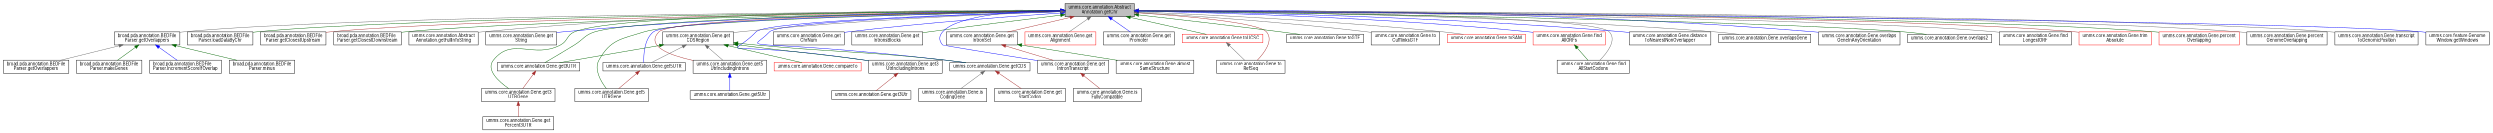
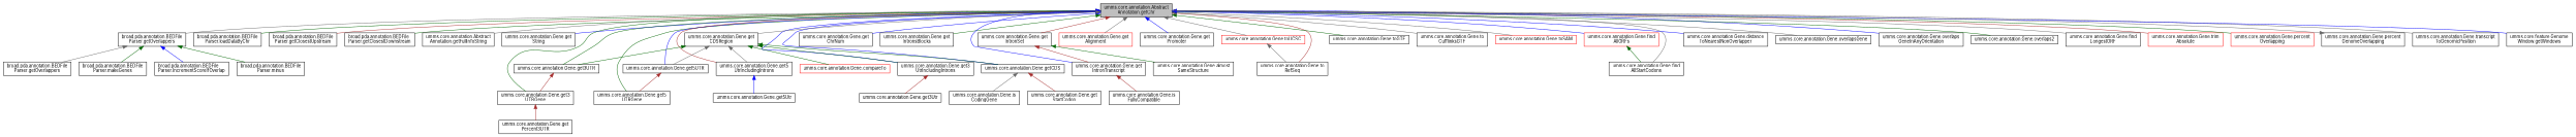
  digraph {
    fontname=Inter
    rankdir=TB
    node [color=black fillcolor=white fontname=Inter fontsize=10 shape=record style=filled]
    edge [color=darkgreen dir=back fontname=Inter fontsize=10 labelfontname=Helvetica labelfontsize=10 style=solid]
    n1 [fillcolor=grey75 fontcolor=black height=0.2 label="umms.core.annotation.Abstract\lAnnotation.getChr" width=0.4]
    n2 [height=0.2 label="broad.pda.annotation.BEDFile\lParser.getOverlappers" width=0.4]
    n3 [height=0.2 label="broad.pda.annotation.BEDFile\lParser.loadDataByChr" width=0.4]
    n4 [height=0.2 label="broad.pda.annotation.BEDFile\lParser.getClosestUpstream" width=0.4]
    n5 [height=0.2 label="broad.pda.annotation.BEDFile\lParser.getClosestDownstream" width=0.4]
    n6 [height=0.2 label="umms.core.annotation.Abstract\lAnnotation.getFullInfoString" width=0.4]
    n7 [height=0.2 label="umms.core.annotation.Gene.get\lString" width=0.4]
    n8 [height=0.2 label="umms.core.annotation.Gene.get3\lUTRGene" width=0.4]
    n9 [height=0.2 label="umms.core.annotation.Gene.get5\lUTRGene" width=0.4]
    n10 [height=0.2 label="umms.core.annotation.Gene.get5UTR" width=0.4]
    n11 [height=0.2 label="umms.core.annotation.Gene.get3UTR" width=0.4]
    n12 [height=0.2 label="umms.core.annotation.Gene.get5\lUtrIncludingIntrons" width=0.4]
    n13 [height=0.2 label="umms.core.annotation.Gene.get\lChrNum" width=0.4]
    n14 [height=0.2 label="umms.core.annotation.Gene.get3\lUtrIncludingIntrons" width=0.4]
    n15 [height=0.2 label="umms.core.annotation.Gene.get\lIntronsBlocks" width=0.4]
    n16 [height=0.2 label="umms.core.annotation.Gene.get\lIntronSet" width=0.4]
    n17 [height=0.2 label="umms.core.annotation.Gene.get\lIntronTranscript" width=0.4]
    n18 [height=0.2 label="umms.core.annotation.Gene.getCDS" width=0.4]
    n19 [height=0.2 label="umms.core.annotation.Gene.get\lCDSRegion" width=0.4]
    n20 [color=red height=0.2 label="umms.core.annotation.Gene.get\lAlignment" width=0.4]
    n21 [height=0.2 label="umms.core.annotation.Gene.get\lPromoter" width=0.4]
    n22 [height=0.2 label="umms.core.annotation.Gene.to\lRefSeq" width=0.4]
    n23 [color=red height=0.2 label="umms.core.annotation.Gene.toUCSC" width=0.4]
    n24 [height=0.2 label="umms.core.annotation.Gene.toGTF" width=0.4]
    n25 [height=0.2 label="umms.core.annotation.Gene.to\lCufflinksGTF" width=0.4]
    n26 [color=red height=0.2 label="umms.core.annotation.Gene.toSAM" width=0.4]
    n27 [color=red height=0.2 label="umms.core.annotation.Gene.find\lAllORFs" width=0.4]
    n28 [height=0.2 label="umms.core.annotation.Gene.find\lAllStartCodons" width=0.4]
    n29 [height=0.2 label="umms.core.annotation.Gene.distance\lToNearestNonOverlapper" width=0.4]
    n30 [height=0.2 label="umms.core.annotation.Gene.overlapsGene" width=0.4]
    n31 [height=0.2 label="umms.core.annotation.Gene.overlaps\lGeneInAnyOrientation" width=0.4]
    n32 [height=0.2 label="umms.core.annotation.Gene.overlaps2" width=0.4]
    n33 [height=0.2 label="umms.core.annotation.Gene.find\lLongestORF" width=0.4]
    n34 [color=red height=0.2 label="umms.core.annotation.Gene.trim\lAbsolute" width=0.4]
    n35 [color=red height=0.2 label="umms.core.annotation.Gene.percent\lOverlapping" width=0.4]
    n36 [height=0.2 label="umms.core.annotation.Gene.percent\lGenomeOverlapping" width=0.4]
    n37 [height=0.2 label="umms.core.annotation.Gene.transcript\lToGenomicPosition" width=0.4]
    n38 [height=0.2 label="umms.core.feature.Genome\lWindow.getWindows" width=0.4]
    n39 [height=0.2 label="broad.pda.annotation.BEDFile\lParser.getOverlappers" width=0.4]
    n40 [height=0.2 label="broad.pda.annotation.BEDFile\lParser.makeGenes" width=0.4]
    n41 [height=0.2 label="broad.pda.annotation.BEDFile\lParser.IncrementScoreIfOverlap" width=0.4]
    n42 [height=0.2 label="broad.pda.annotation.BEDFile\lParser.minus" width=0.4]
    n43 [height=0.2 label="umms.core.annotation.Gene.get\lPercent3UTR" width=0.4]
    n44 [height=0.2 label="umms.core.annotation.Gene.get5Utr" width=0.4]
    n45 [height=0.2 label="umms.core.annotation.Gene.get3Utr" width=0.4]
    n46 [height=0.2 label="umms.core.annotation.Gene.almost\lSameStructure" width=0.4]
    n47 [height=0.2 label="umms.core.annotation.Gene.is\lFullyCompatible" width=0.4]
    n48 [height=0.2 label="umms.core.annotation.Gene.get\lStartCodon" width=0.4]
    n49 [height=0.2 label="umms.core.annotation.Gene.is\lCodingGene" width=0.4]
    n50 [color=red height=0.2 label="umms.core.annotation.Gene.compareTo" width=0.4]
    n1 -> n2 [color=gray40]
    n1 -> n3
    n1 -> n4 [color=brown]
    n1 -> n5
    n1 -> n6 [color=gray40]
    n1 -> n7 [color=blue]
    n1 -> n8
    n1 -> n9
    n1 -> n10 [color=blue]
    n1 -> n11
    n1 -> n12 [color=brown]
    n1 -> n13 [color=blue]
    n1 -> n14 [color=blue]
    n1 -> n15
    n1 -> n16 [color=brown]
    n1 -> n17 [color=blue]
    n1 -> n18 [color=blue]
    n1 -> n19 [color=gray40]
    n1 -> n20 [color=gray40]
    n1 -> n21 [color=blue]
    n1 -> n22 [color=brown]
-   n1 -> n23
+   n1 -> n23 [color=gray40]
    n1 -> n24
    n1 -> n25 [color=gray40]
    n1 -> n26 [color=gray40]
    n1 -> n27 [color=blue]
    n1 -> n28 [color=gray40]
    n1 -> n29 [color=blue]
    n1 -> n30 [color=gray40]
    n1 -> n31 [color=blue]
    n1 -> n32
    n1 -> n33 [color=gray40]
    n1 -> n34 [color=brown]
    n1 -> n35
-   n1 -> n36 [color=gray40]
+   n36 -> n1 [color=gray40]
    n1 -> n37 [color=gray40]
    n1 -> n38 [color=blue]
    n2 -> n39 [color=gray40]
    n2 -> n40
    n2 -> n41 [color=blue]
    n2 -> n42
    n8 -> n43 [color=brown]
    n10 -> n9 [color=brown]
    n11 -> n8 [color=brown]
    n12 -> n44 [color=blue]
    n14 -> n45 [color=brown]
    n16 -> n17 [color=brown]
    n16 -> n46
    n17 -> n47 [color=brown]
    n18 -> n48 [color=brown]
    n18 -> n49 [color=gray40]
    n19 -> n10 [color=gray40]
    n19 -> n11
    n19 -> n12 [color=gray40]
    n19 -> n14
    n19 -> n18
    n19 -> n50
    n23 -> n22 [color=gray40]
    n27 -> n28
  }
